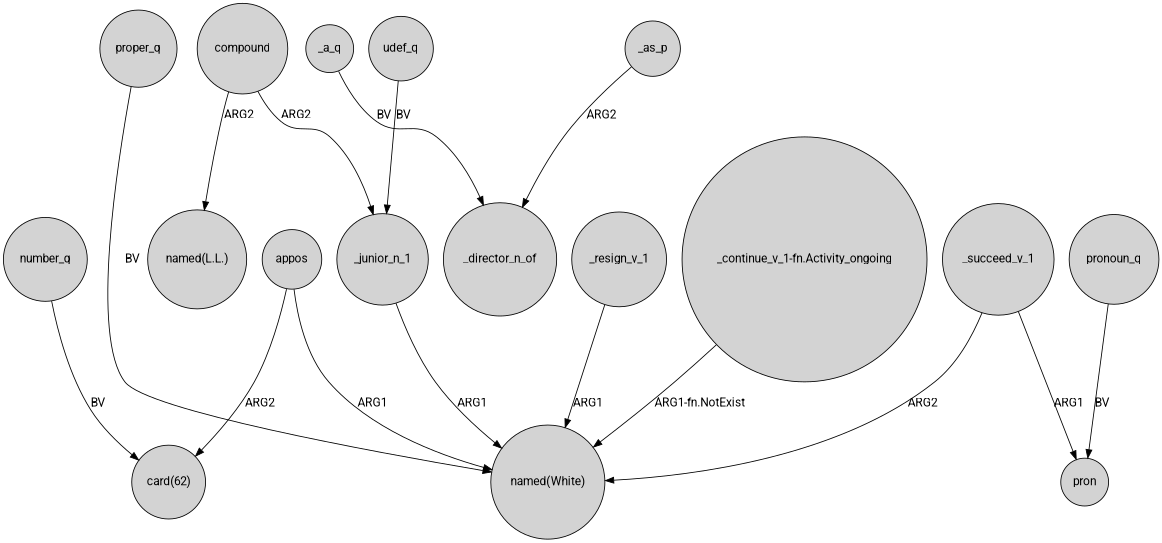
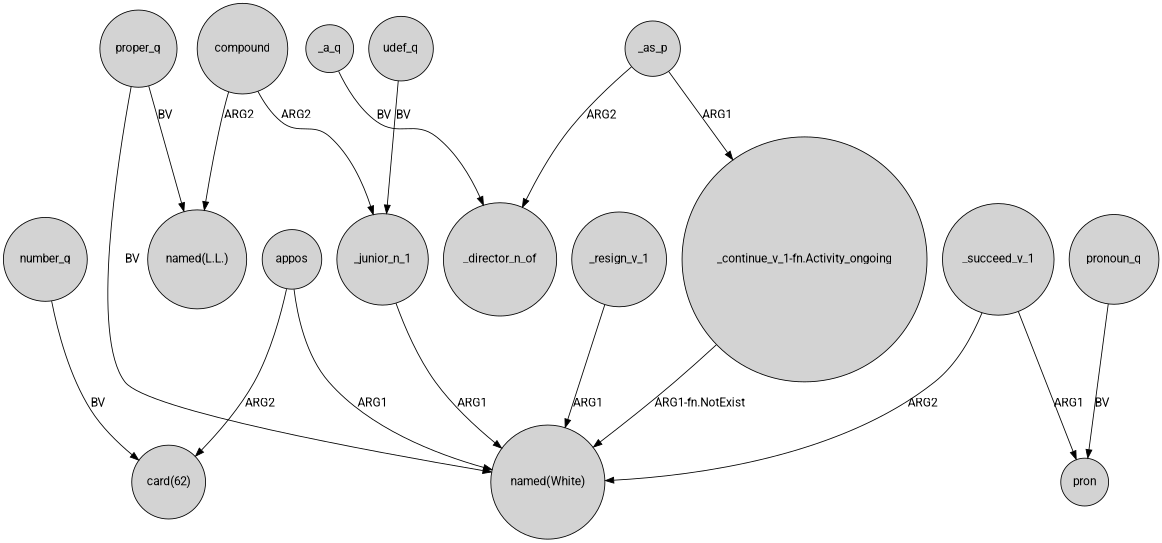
  digraph {
    fontname=Roboto
    node [fontname=Roboto shape=circle style=filled]
    edge [fontname=Roboto]
    proper_q
    "named(White)"
    "named(L.L.)"
    number_q
    "card(62)"
    appos
    _resign_v_1
    _as_p
    _director_n_of
    "_continue_v_1-fn.Activity_ongoing"
    compound
    _junior_n_1
    _a_q
    _succeed_v_1
    pron
    udef_q
    pronoun_q
    proper_q -> "named(White)" [label=BV]
+   proper_q -> "named(L.L.)" [label=BV]
    number_q -> "card(62)" [label=BV]
    appos -> "named(White)" [label=ARG1]
    appos -> "card(62)" [label=ARG2]
    _resign_v_1 -> "named(White)" [label=ARG1]
    _as_p -> _director_n_of [label=ARG2]
+   _as_p -> "_continue_v_1-fn.Activity_ongoing" [label=ARG1]
    "_continue_v_1-fn.Activity_ongoing" -> "named(White)" [label="ARG1-fn.NotExist"]
    compound -> "named(L.L.)" [label=ARG2]
    compound -> _junior_n_1 [label=ARG2]
    _junior_n_1 -> "named(White)" [label=ARG1]
    _a_q -> _director_n_of [label=BV]
    _succeed_v_1 -> "named(White)" [label=ARG2]
    _succeed_v_1 -> pron [label=ARG1]
    udef_q -> _junior_n_1 [label=BV]
    pronoun_q -> pron [label=BV]
  }
